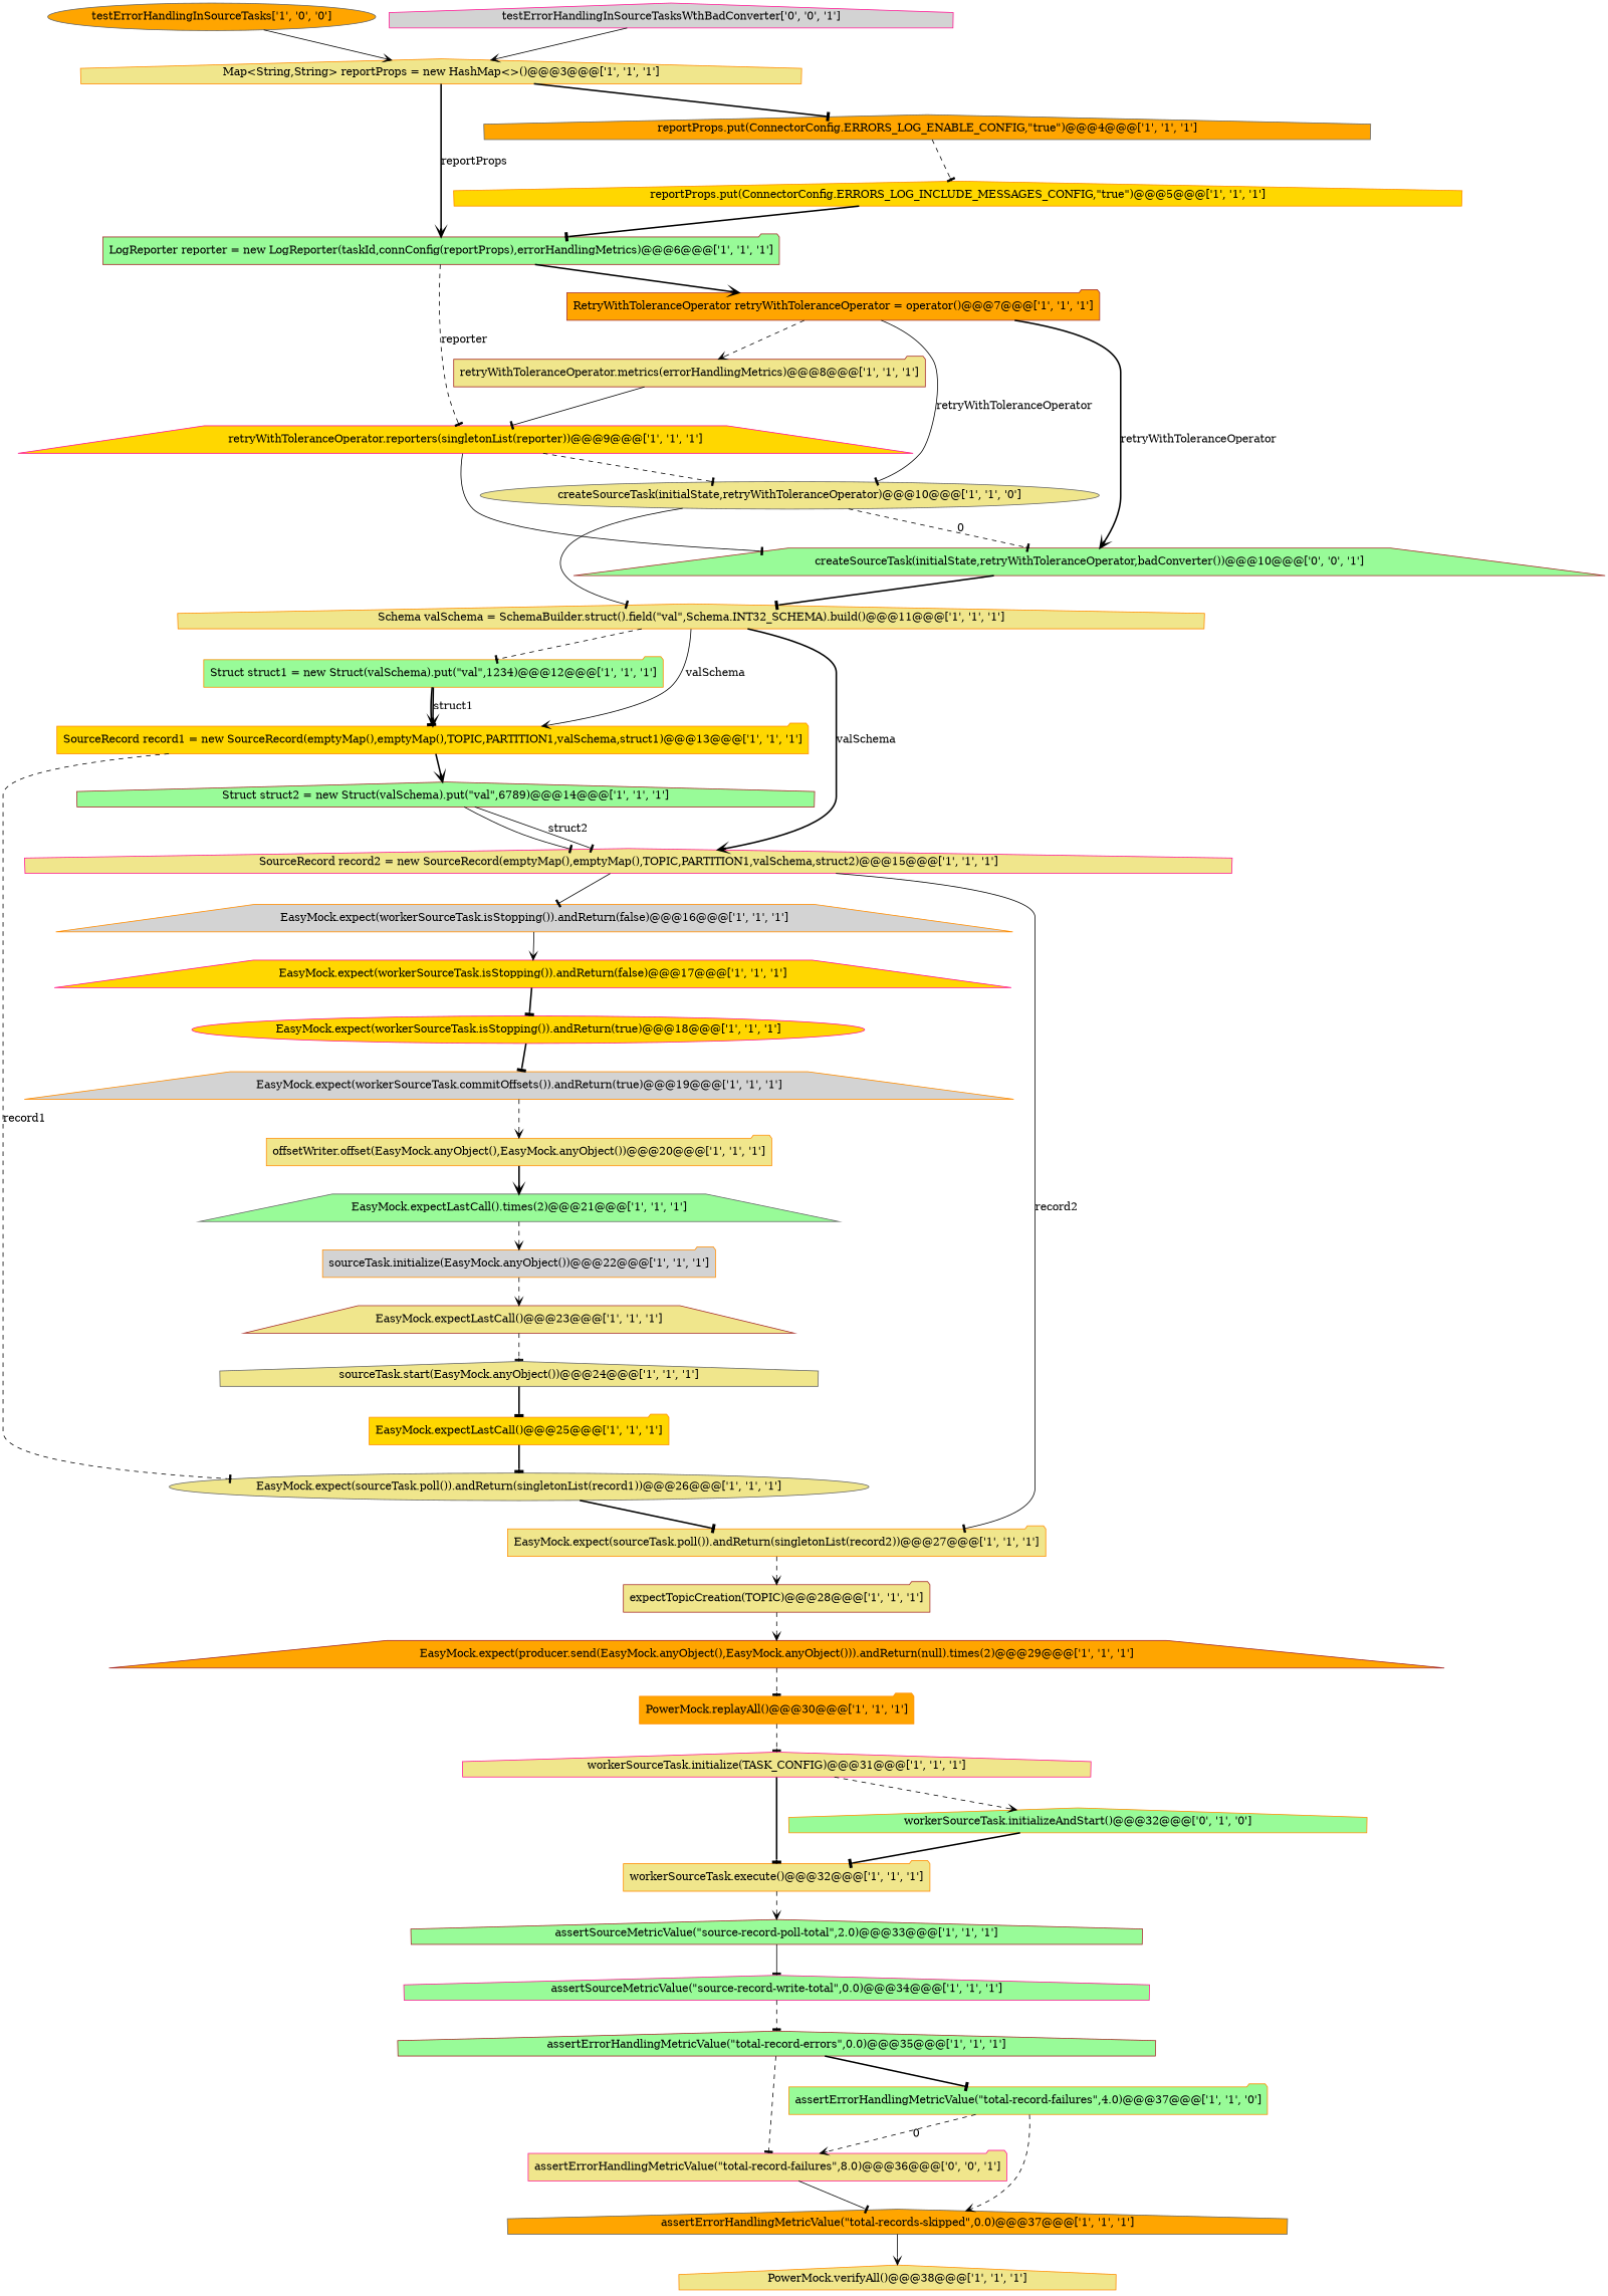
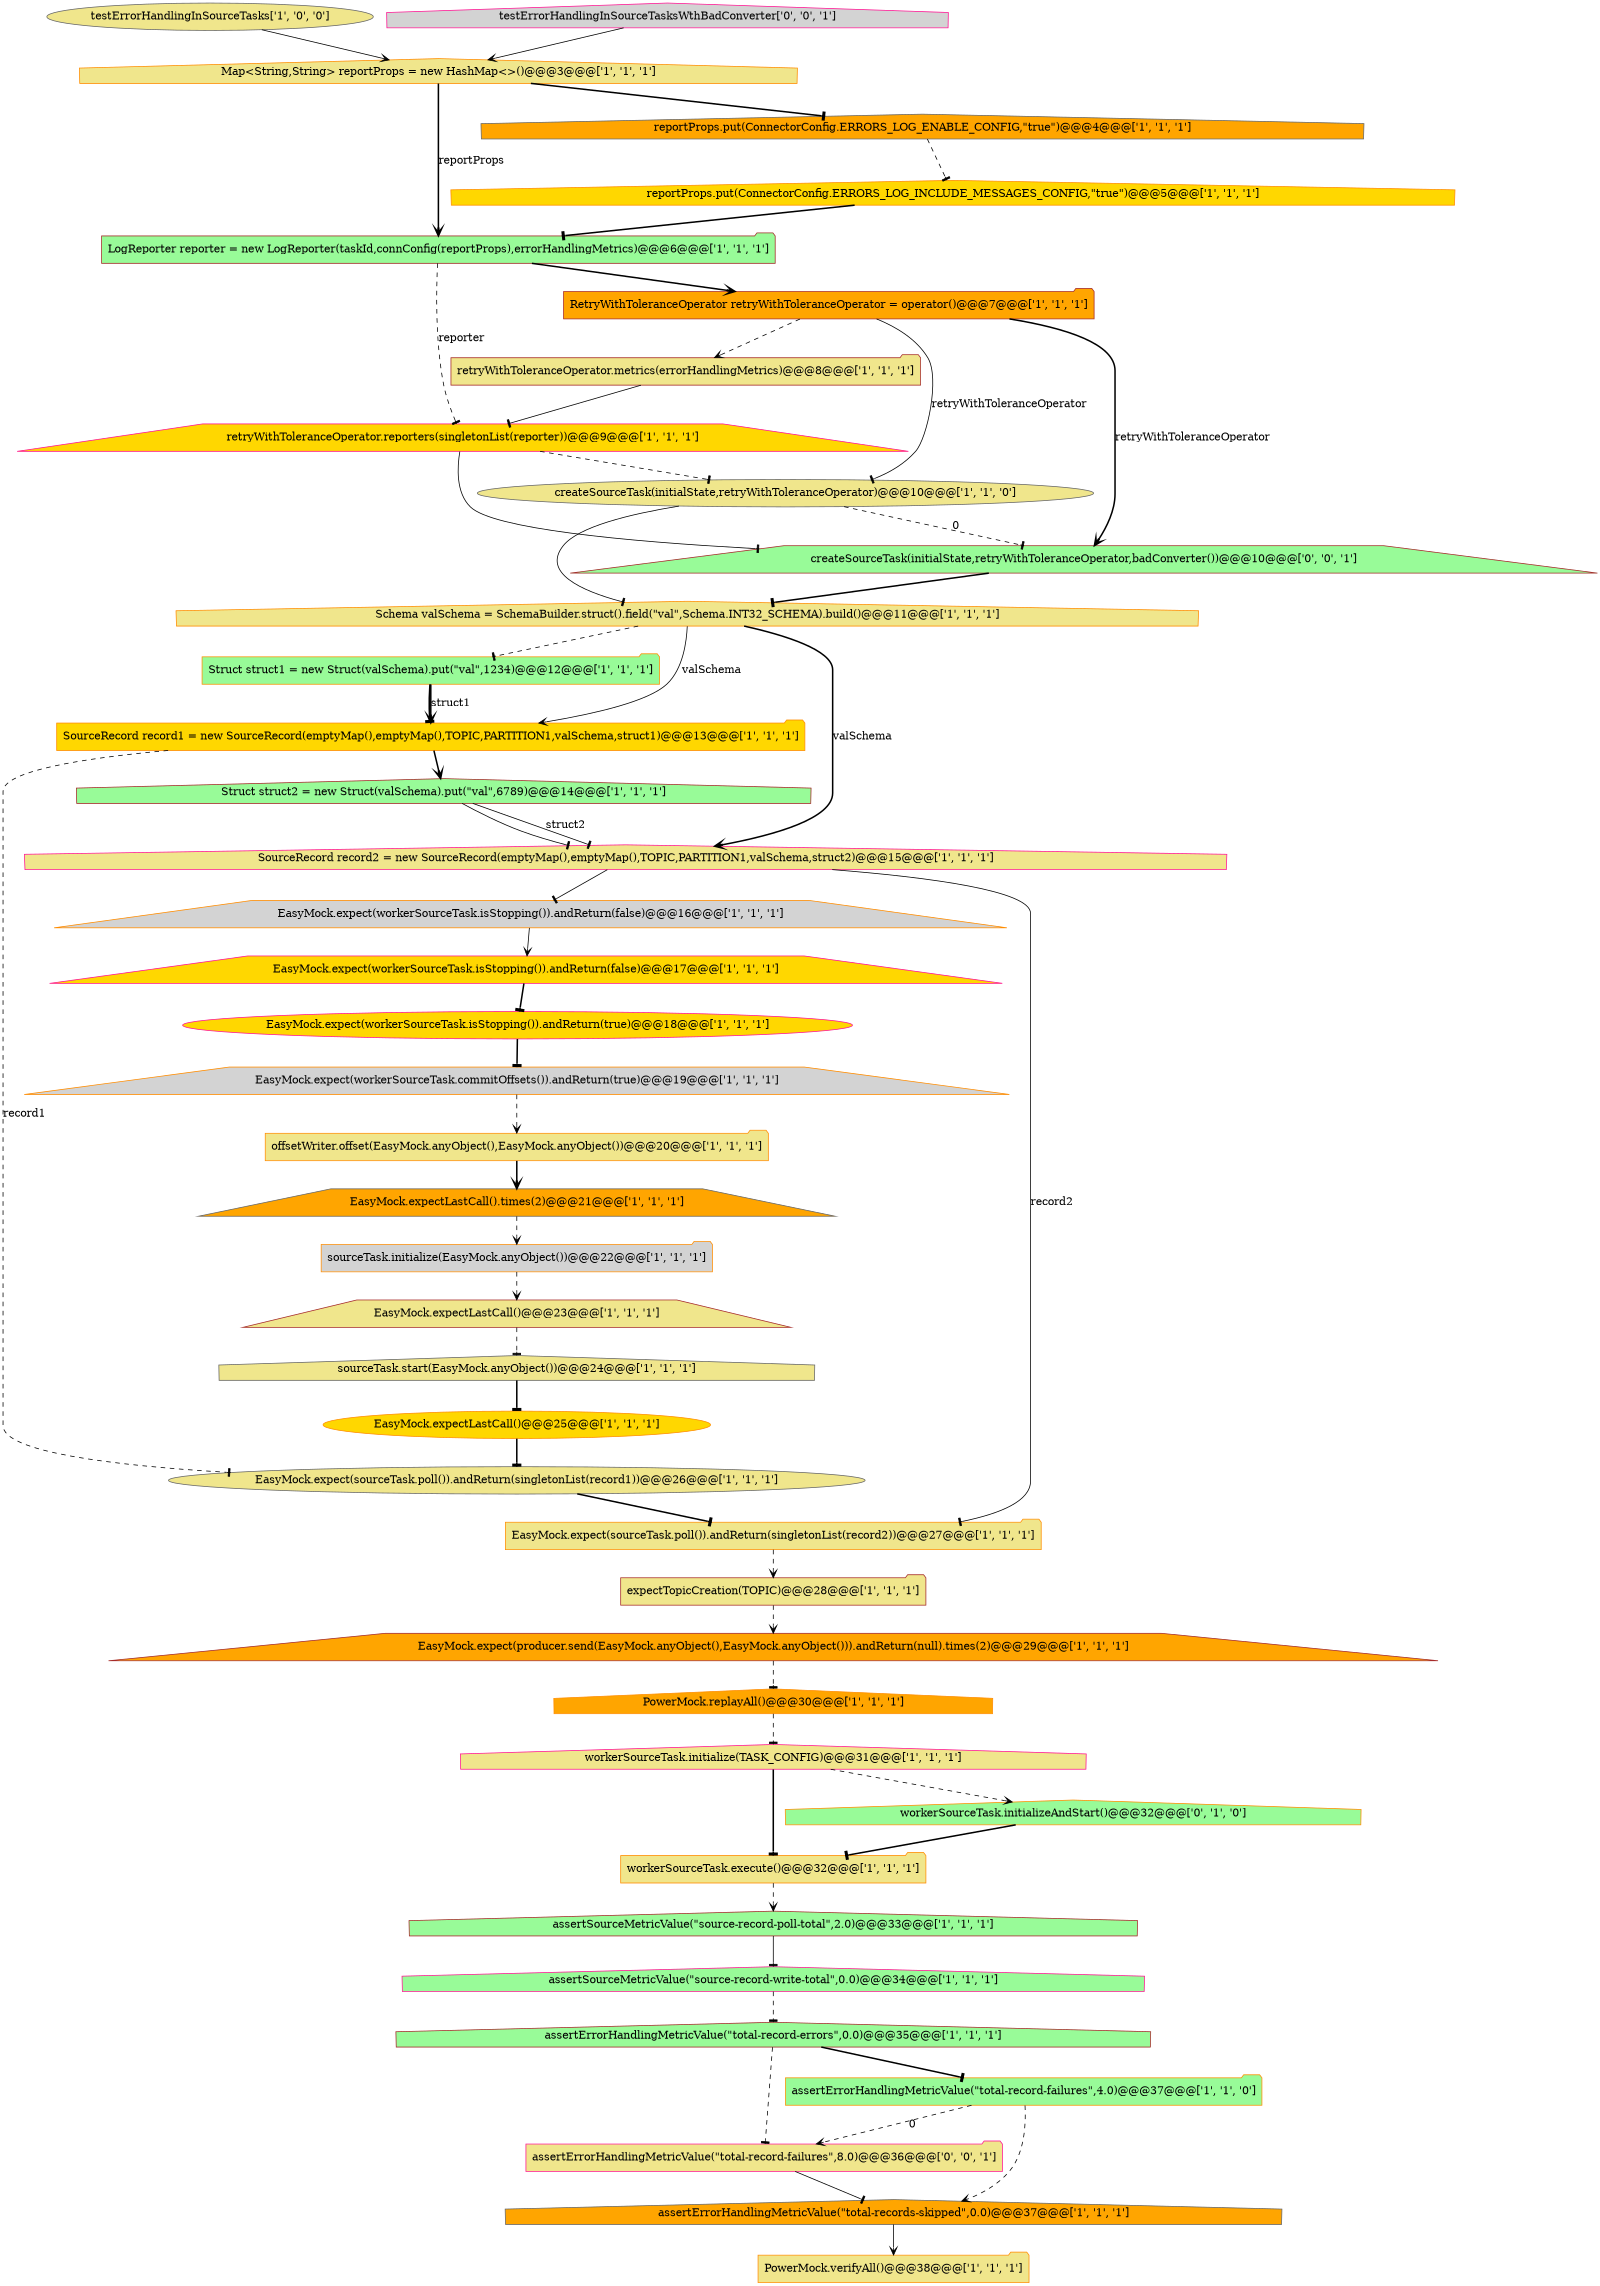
  digraph {
    node [color=darkorange fillcolor=khaki shape=house style=filled]
    edge [arrowhead=tee style=dashed]
    n1 [fillcolor=lightgrey label="EasyMock.expect(workerSourceTask.commitOffsets()).andReturn(true)@@@19@@@['1', '1', '1']" shape=trapezium]
    n2 [label="offsetWriter.offset(EasyMock.anyObject(),EasyMock.anyObject())@@@20@@@['1', '1', '1']" shape=folder]
-   n3 [color=gray40 fillcolor=palegreen label="EasyMock.expectLastCall().times(2)@@@21@@@['1', '1', '1']" shape=trapezium]
-   n4 [color=gray40 fillcolor=orange label="testErrorHandlingInSourceTasks['1', '0', '0']" shape=ellipse]
+   n3 [color=gray40 fillcolor=orange label="EasyMock.expectLastCall().times(2)@@@21@@@['1', '1', '1']" shape=trapezium]
+   n4 [color=gray40 label="testErrorHandlingInSourceTasks['1', '0', '0']" shape=ellipse]
    n5 [label="Map<String,String> reportProps = new HashMap<>()@@@3@@@['1', '1', '1']"]
    n6 [color=brown fillcolor=palegreen label="LogReporter reporter = new LogReporter(taskId,connConfig(reportProps),errorHandlingMetrics)@@@6@@@['1', '1', '1']" shape=folder]
    n7 [color=gray40 fillcolor=orange label="reportProps.put(ConnectorConfig.ERRORS_LOG_ENABLE_CONFIG,\"true\")@@@4@@@['1', '1', '1']"]
    n8 [color=gray40 fillcolor=orange label="assertErrorHandlingMetricValue(\"total-records-skipped\",0.0)@@@37@@@['1', '1', '1']"]
-   n9 [label="PowerMock.verifyAll()@@@38@@@['1', '1', '1']"]
+   n9 [label="PowerMock.verifyAll()@@@38@@@['1', '1', '1']" shape=folder]
    n10 [color=deeppink label="workerSourceTask.initialize(TASK_CONFIG)@@@31@@@['1', '1', '1']"]
    n11 [label="workerSourceTask.execute()@@@32@@@['1', '1', '1']" shape=folder]
    n12 [fillcolor=palegreen label="workerSourceTask.initializeAndStart()@@@32@@@['0', '1', '0']"]
    n13 [color=brown fillcolor=palegreen label="assertSourceMetricValue(\"source-record-poll-total\",2.0)@@@33@@@['1', '1', '1']"]
    n14 [fillcolor=lightgrey label="sourceTask.initialize(EasyMock.anyObject())@@@22@@@['1', '1', '1']" shape=folder]
    n15 [color=brown label="EasyMock.expectLastCall()@@@23@@@['1', '1', '1']" shape=trapezium]
    n16 [color=deeppink fillcolor=lightgrey label="testErrorHandlingInSourceTasksWthBadConverter['0', '0', '1']"]
    n17 [color=deeppink label="SourceRecord record2 = new SourceRecord(emptyMap(),emptyMap(),TOPIC,PARTITION1,valSchema,struct2)@@@15@@@['1', '1', '1']"]
    n18 [label="EasyMock.expect(sourceTask.poll()).andReturn(singletonList(record2))@@@27@@@['1', '1', '1']" shape=folder]
    n19 [fillcolor=lightgrey label="EasyMock.expect(workerSourceTask.isStopping()).andReturn(false)@@@16@@@['1', '1', '1']" shape=trapezium]
    n20 [color=brown label="expectTopicCreation(TOPIC)@@@28@@@['1', '1', '1']" shape=folder]
    n21 [color=deeppink fillcolor=gold label="EasyMock.expect(workerSourceTask.isStopping()).andReturn(false)@@@17@@@['1', '1', '1']" shape=trapezium]
    n22 [color=brown fillcolor=orange label="EasyMock.expect(producer.send(EasyMock.anyObject(),EasyMock.anyObject())).andReturn(null).times(2)@@@29@@@['1', '1', '1']" shape=trapezium]
    n23 [color=gray40 label="sourceTask.start(EasyMock.anyObject())@@@24@@@['1', '1', '1']"]
-   n24 [fillcolor=gold label="EasyMock.expectLastCall()@@@25@@@['1', '1', '1']" shape=folder]
+   n24 [fillcolor=gold label="EasyMock.expectLastCall()@@@25@@@['1', '1', '1']" shape=ellipse]
    n25 [color=gray40 label="EasyMock.expect(sourceTask.poll()).andReturn(singletonList(record1))@@@26@@@['1', '1', '1']" shape=ellipse]
    n26 [color=deeppink fillcolor=palegreen label="assertSourceMetricValue(\"source-record-write-total\",0.0)@@@34@@@['1', '1', '1']"]
    n27 [color=brown fillcolor=palegreen label="assertErrorHandlingMetricValue(\"total-record-errors\",0.0)@@@35@@@['1', '1', '1']"]
-   n28 [fillcolor=orange label="PowerMock.replayAll()@@@30@@@['1', '1', '1']" shape=folder]
+   n28 [fillcolor=orange label="PowerMock.replayAll()@@@30@@@['1', '1', '1']"]
    n29 [fillcolor=gold label="SourceRecord record1 = new SourceRecord(emptyMap(),emptyMap(),TOPIC,PARTITION1,valSchema,struct1)@@@13@@@['1', '1', '1']" shape=folder]
    n30 [color=brown fillcolor=palegreen label="Struct struct2 = new Struct(valSchema).put(\"val\",6789)@@@14@@@['1', '1', '1']"]
    n31 [color=deeppink fillcolor=gold label="EasyMock.expect(workerSourceTask.isStopping()).andReturn(true)@@@18@@@['1', '1', '1']" shape=ellipse]
    n32 [color=brown fillcolor=palegreen label="createSourceTask(initialState,retryWithToleranceOperator,badConverter())@@@10@@@['0', '0', '1']" shape=trapezium]
    n33 [label="Schema valSchema = SchemaBuilder.struct().field(\"val\",Schema.INT32_SCHEMA).build()@@@11@@@['1', '1', '1']"]
    n34 [fillcolor=palegreen label="Struct struct1 = new Struct(valSchema).put(\"val\",1234)@@@12@@@['1', '1', '1']" shape=folder]
    n35 [color=brown label="retryWithToleranceOperator.metrics(errorHandlingMetrics)@@@8@@@['1', '1', '1']" shape=folder]
    n36 [color=deeppink fillcolor=gold label="retryWithToleranceOperator.reporters(singletonList(reporter))@@@9@@@['1', '1', '1']" shape=trapezium]
    n37 [color=gray40 label="createSourceTask(initialState,retryWithToleranceOperator)@@@10@@@['1', '1', '0']" shape=ellipse]
    n38 [color=deeppink label="assertErrorHandlingMetricValue(\"total-record-failures\",8.0)@@@36@@@['0', '0', '1']" shape=folder]
    n39 [color=brown fillcolor=orange label="RetryWithToleranceOperator retryWithToleranceOperator = operator()@@@7@@@['1', '1', '1']" shape=folder]
    n40 [fillcolor=palegreen label="assertErrorHandlingMetricValue(\"total-record-failures\",4.0)@@@37@@@['1', '1', '0']" shape=folder]
    n41 [fillcolor=gold label="reportProps.put(ConnectorConfig.ERRORS_LOG_INCLUDE_MESSAGES_CONFIG,\"true\")@@@5@@@['1', '1', '1']"]
    n1 -> n2 [arrowhead=vee]
    n2 -> n3 [arrowhead=vee style=bold]
    n3 -> n14 [arrowhead=vee]
    n4 -> n5 [arrowhead=vee style=solid]
    n5 -> n6 [arrowhead=vee label=reportProps style=bold]
    n5 -> n7 [style=bold]
    n6 -> n36 [label=reporter]
    n6 -> n39 [arrowhead=vee style=bold]
    n7 -> n41
    n8 -> n9 [arrowhead=vee style=solid]
    n10 -> n11 [style=bold]
    n10 -> n12 [arrowhead=vee]
    n11 -> n13 [arrowhead=vee]
    n12 -> n11 [style=bold]
    n13 -> n26 [style=solid]
    n14 -> n15 [arrowhead=vee]
    n15 -> n23
    n16 -> n5 [arrowhead=vee style=solid]
    n17 -> n18 [label=record2 style=solid]
    n17 -> n19 [style=solid]
    n18 -> n20 [arrowhead=vee]
    n19 -> n21 [arrowhead=vee style=solid]
    n20 -> n22 [arrowhead=vee]
    n21 -> n31 [style=bold]
    n22 -> n28
    n23 -> n24 [style=bold]
    n24 -> n25 [style=bold]
    n25 -> n18 [style=bold]
    n26 -> n27
    n27 -> n38
    n27 -> n40 [style=bold]
    n28 -> n10
    n29 -> n25 [label=record1]
    n29 -> n30 [arrowhead=vee style=bold]
    n30 -> n17 [label=struct2 style=solid]
    n30 -> n17 [style=solid]
    n31 -> n1 [style=bold]
    n32 -> n33 [style=bold]
    n33 -> n17 [arrowhead=vee label=valSchema style=bold]
    n33 -> n29 [arrowhead=vee label=valSchema style=solid]
    n33 -> n34
    n34 -> n29 [style=bold]
    n34 -> n29 [arrowhead=vee label=struct1 style=bold]
    n35 -> n36 [style=solid]
    n36 -> n32 [style=solid]
    n36 -> n37
    n37 -> n32 [label=0]
    n37 -> n33 [style=solid]
    n38 -> n8 [style=solid]
    n39 -> n32 [arrowhead=vee label=retryWithToleranceOperator style=bold]
    n39 -> n35 [arrowhead=vee]
    n39 -> n37 [label=retryWithToleranceOperator style=solid]
    n40 -> n8 [arrowhead=vee]
    n40 -> n38 [arrowhead=vee label=0]
    n41 -> n6 [style=bold]
  }
